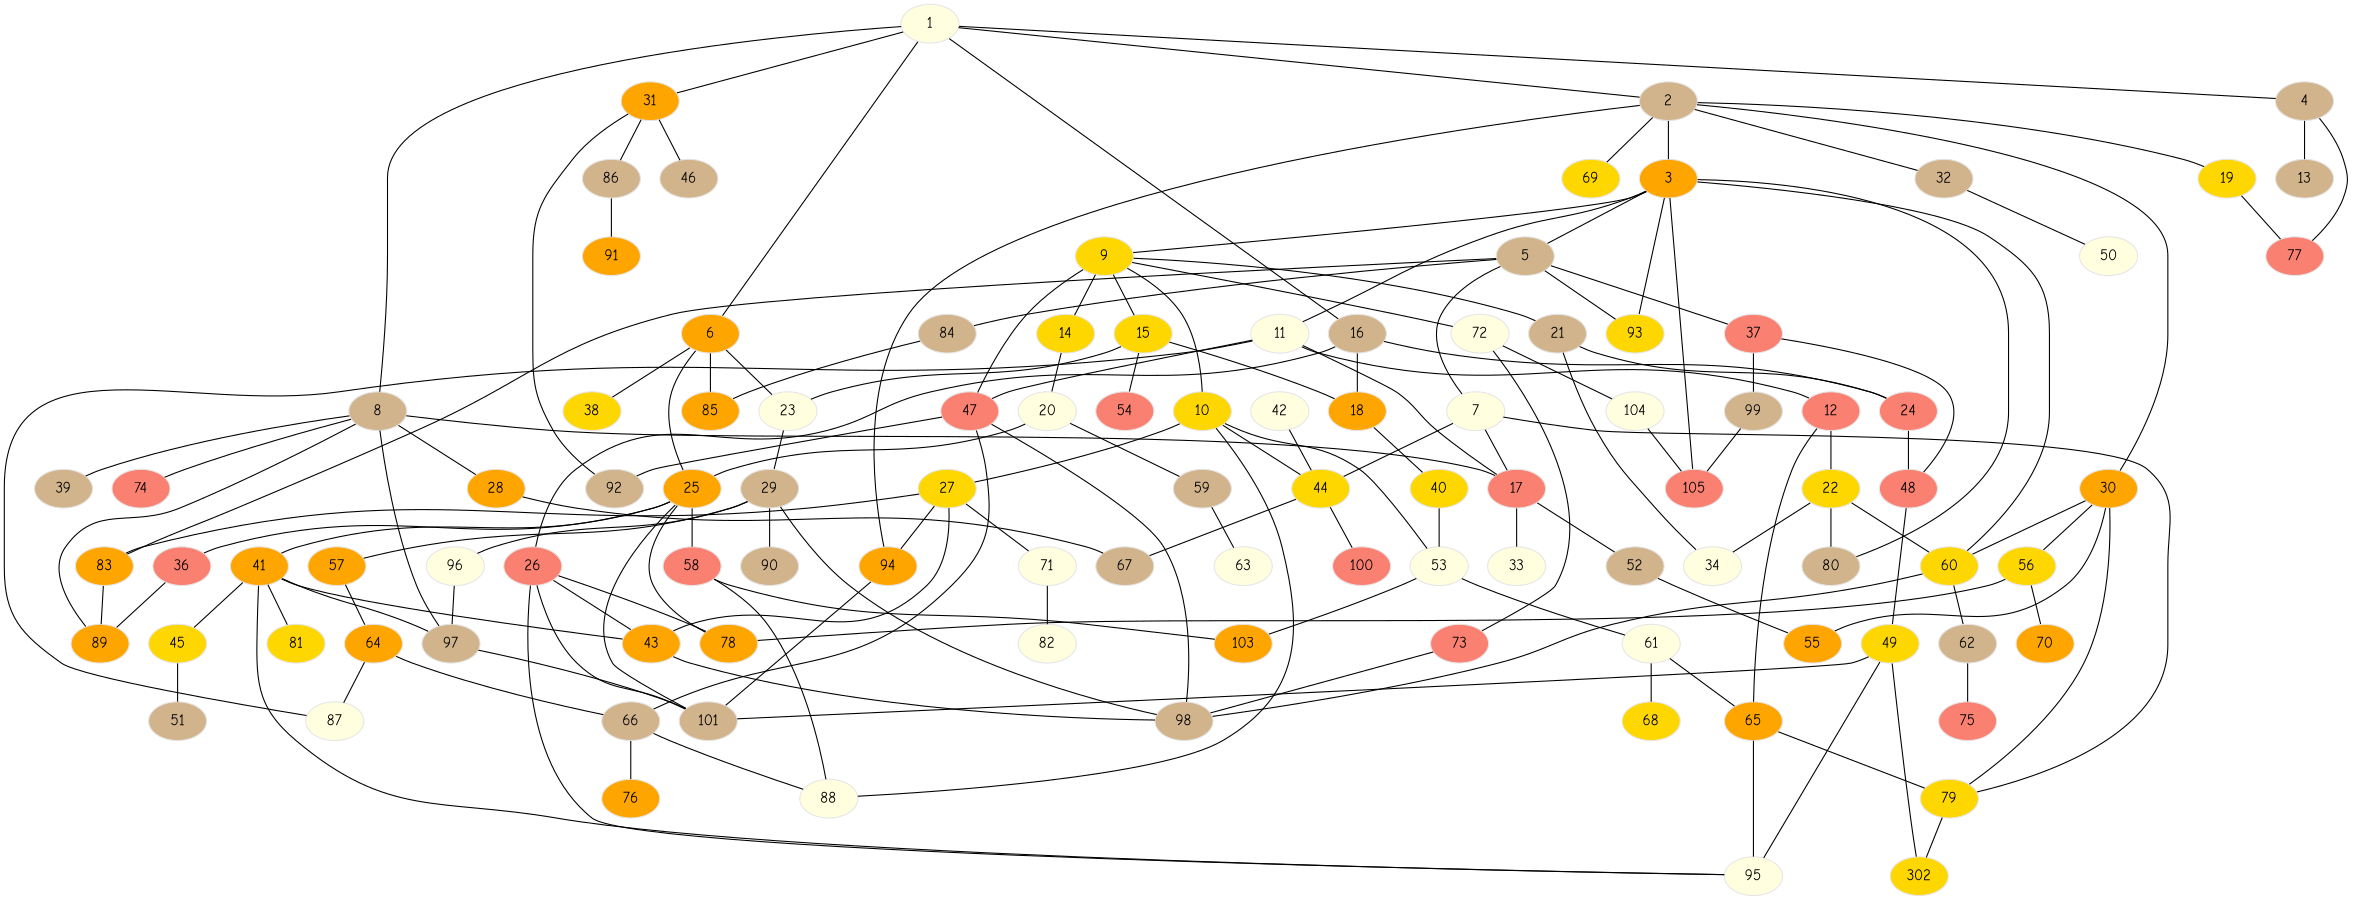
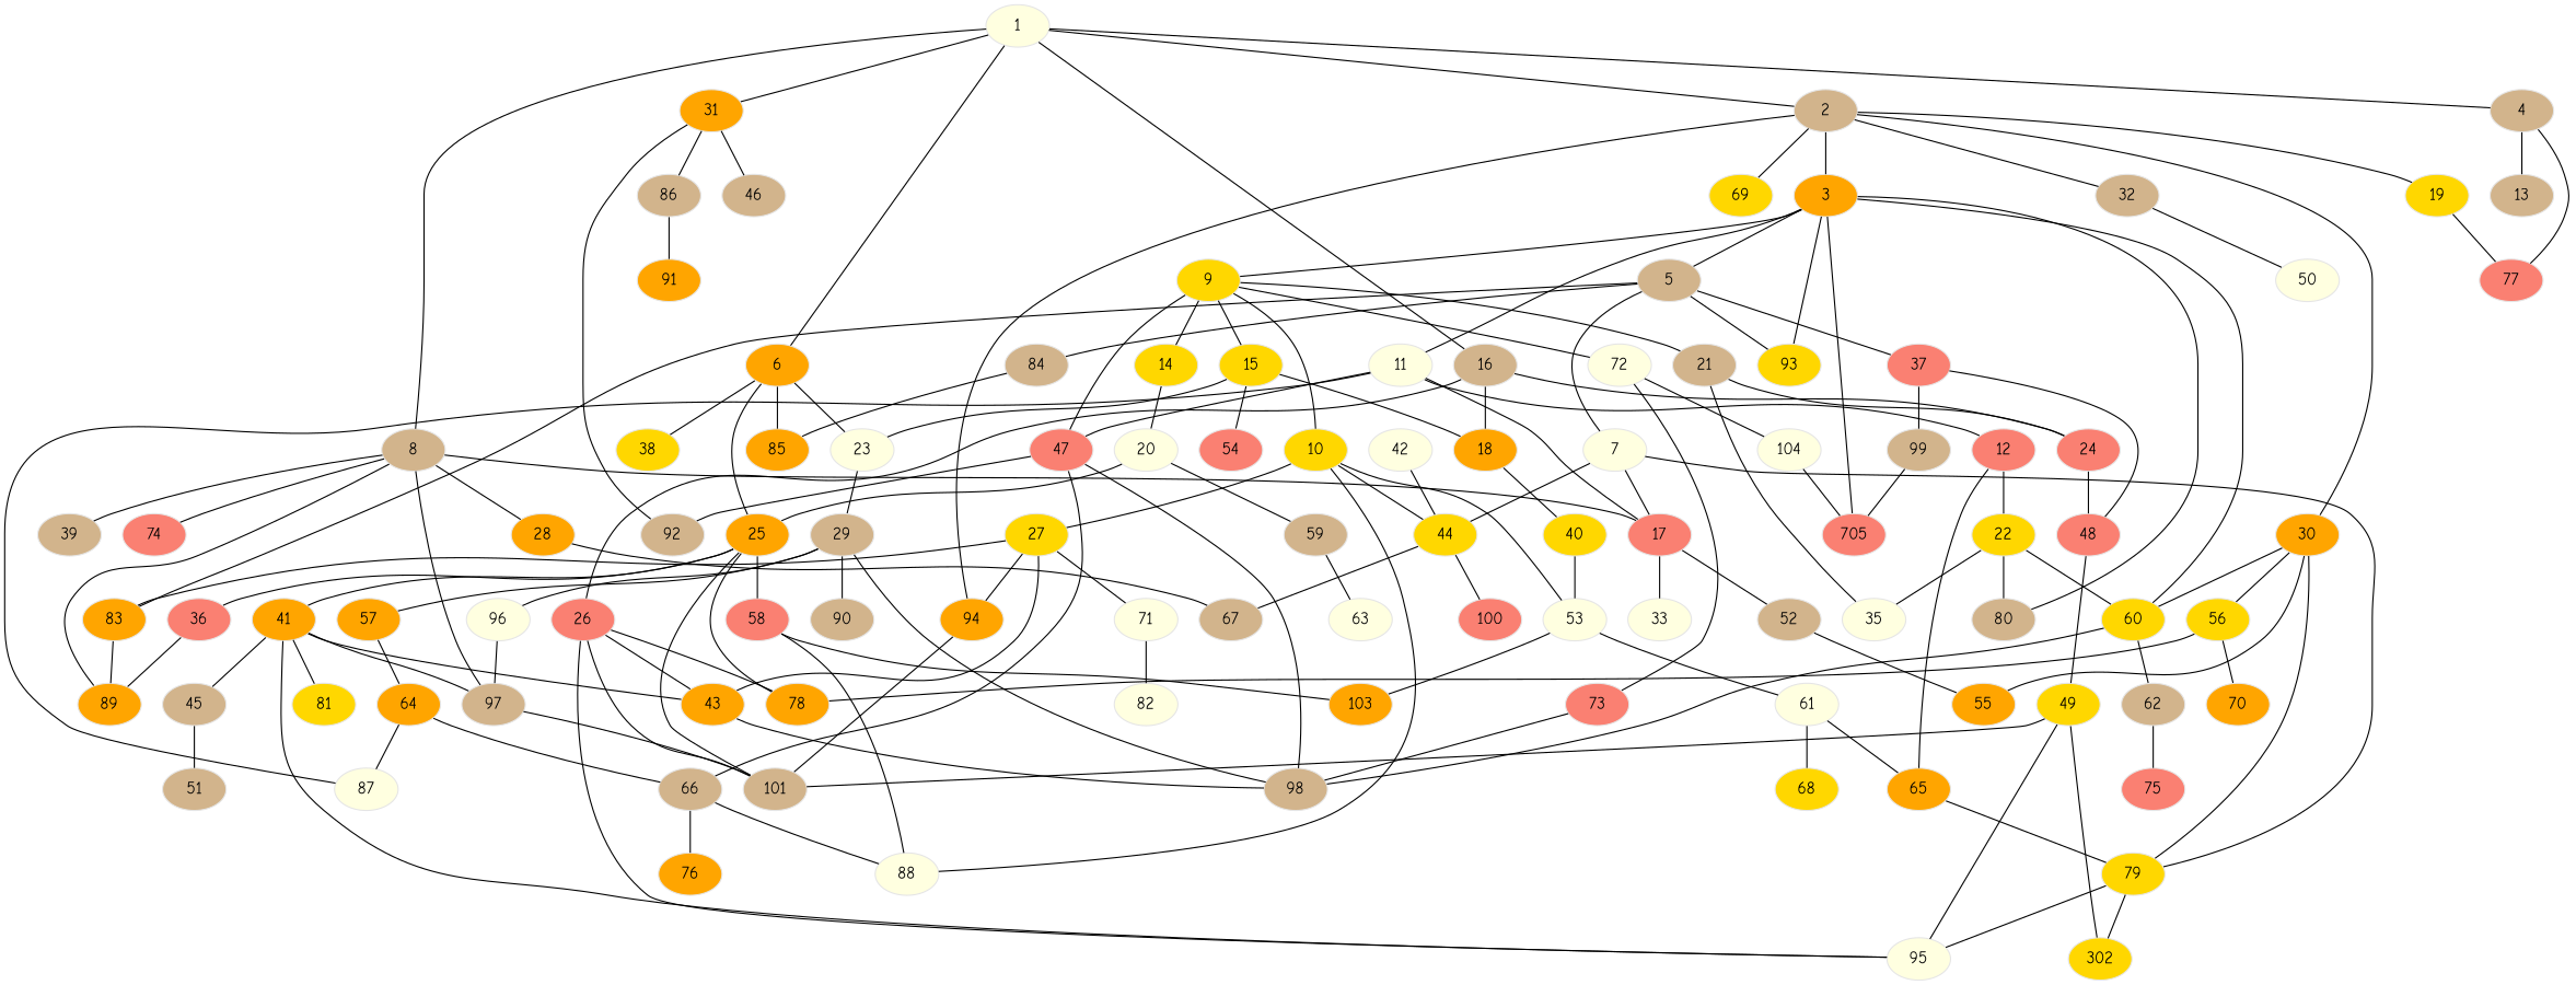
  graph {
    fontname="Comic Neue"
    node [color=gray90 fillcolor=tan fontname="Comic Neue" style=filled]
    edge [fontname="Comic Neue"]
    1 [fillcolor=lightyellow]
    2
    4
    6 [fillcolor=orange]
    8
    16
    31 [fillcolor=orange]
    3 [fillcolor=orange]
    19 [fillcolor=gold]
    30 [fillcolor=orange]
    32
    69 [fillcolor=gold]
    94 [fillcolor=orange]
    13
    77 [fillcolor=salmon]
    23 [fillcolor=lightyellow]
    25 [fillcolor=orange]
    38 [fillcolor=gold]
    85 [fillcolor=orange]
    17 [fillcolor=salmon]
    28 [fillcolor=orange]
    39
    74 [fillcolor=salmon]
    89 [fillcolor=orange]
    97
    18 [fillcolor=orange]
    24 [fillcolor=salmon]
    26 [fillcolor=salmon]
    46
    86
    92
    5
    9 [fillcolor=gold]
    11 [fillcolor=lightyellow]
    60 [fillcolor=gold]
    80
    93 [fillcolor=gold]
-   105 [fillcolor=salmon]
+   105 [fillcolor=salmon label=705]
    79 [fillcolor=gold]
    55 [fillcolor=orange]
    56 [fillcolor=gold]
    50 [fillcolor=lightyellow]
    101
    7 [fillcolor=lightyellow]
    37 [fillcolor=salmon]
    83 [fillcolor=orange]
    84
    10 [fillcolor=gold]
    14 [fillcolor=gold]
    15 [fillcolor=gold]
    21
    47 [fillcolor=salmon]
    72 [fillcolor=lightyellow]
    12 [fillcolor=salmon]
    87 [fillcolor=lightyellow]
    98
    62
    44 [fillcolor=gold]
    48 [fillcolor=salmon]
    99
    29
    36 [fillcolor=salmon]
    41 [fillcolor=orange]
    58 [fillcolor=salmon]
    78 [fillcolor=orange]
    33 [fillcolor=lightyellow]
    52
    67
    100 [fillcolor=salmon]
    95 [fillcolor=lightyellow]
    n71 [fillcolor=gold label=302]
    27 [fillcolor=gold]
    53 [fillcolor=lightyellow]
    88 [fillcolor=lightyellow]
    20 [fillcolor=lightyellow]
    54 [fillcolor=salmon]
-   35 [fillcolor=lightyellow label=34]
+   35 [fillcolor=lightyellow]
    66
    73 [fillcolor=salmon]
    104 [fillcolor=lightyellow]
    43 [fillcolor=orange]
    71 [fillcolor=lightyellow]
    61 [fillcolor=lightyellow]
    103 [fillcolor=orange]
    22 [fillcolor=gold]
    65 [fillcolor=orange]
    59
    40 [fillcolor=gold]
    63 [fillcolor=lightyellow]
    57 [fillcolor=orange]
    90
    96 [fillcolor=lightyellow]
    49 [fillcolor=gold]
-   45 [fillcolor=gold]
+   45
    81 [fillcolor=gold]
    82 [fillcolor=lightyellow]
    64 [fillcolor=orange]
    70 [fillcolor=orange]
    91 [fillcolor=orange]
    42 [fillcolor=lightyellow]
    51
    76 [fillcolor=orange]
    68 [fillcolor=gold]
    75 [fillcolor=salmon]
    1 -- 2
    1 -- 4
    1 -- 6
    1 -- 8
    1 -- 16
    1 -- 31
    2 -- 3
    2 -- 19
    2 -- 30
    2 -- 32
    2 -- 69
    2 -- 94
    4 -- 13
    4 -- 77
    6 -- 23
    6 -- 25
    6 -- 38
    6 -- 85
    8 -- 17
    8 -- 28
    8 -- 39
    8 -- 74
    8 -- 89
    8 -- 97
    16 -- 18
    16 -- 24
    16 -- 26
    31 -- 46
    31 -- 86
    31 -- 92
    3 -- 5
    3 -- 9
    3 -- 11
    3 -- 60
    3 -- 80
    3 -- 93
    3 -- 105
    19 -- 77
    30 -- 60
    30 -- 79
    30 -- 55
    30 -- 56
    32 -- 50
    94 -- 101
    23 -- 29
    25 -- 101
    25 -- 36
    25 -- 41
    25 -- 58
    25 -- 78
    17 -- 33
    17 -- 52
    28 -- 67
    97 -- 101
    18 -- 40
    24 -- 48
    26 -- 101
    26 -- 78
    26 -- 95
    26 -- 43
    86 -- 91
    5 -- 93
    5 -- 7
    5 -- 37
    5 -- 83
    5 -- 84
    9 -- 10
    9 -- 14
    9 -- 15
    9 -- 21
    9 -- 47
    9 -- 72
    11 -- 17
    11 -- 47
    11 -- 12
    11 -- 87
    60 -- 98
    60 -- 62
-   65 -- 95
+   79 -- 95
    79 -- n71
    56 -- 78
    56 -- 70
    7 -- 17
    7 -- 79
    7 -- 44
    37 -- 48
    37 -- 99
    83 -- 89
    84 -- 85
    10 -- 44
    10 -- 27
    10 -- 53
    10 -- 88
    14 -- 20
    15 -- 23
    15 -- 18
    15 -- 54
    21 -- 24
    21 -- 35
    47 -- 92
    47 -- 98
    47 -- 66
    72 -- 73
    72 -- 104
    12 -- 22
    12 -- 65
    62 -- 75
    44 -- 67
    44 -- 100
    48 -- 49
    99 -- 105
    29 -- 98
    29 -- 57
    29 -- 90
    29 -- 96
    36 -- 89
    41 -- 97
    41 -- 95
    41 -- 43
    41 -- 45
    41 -- 81
    58 -- 88
    58 -- 103
    52 -- 55
    27 -- 94
    27 -- 83
    27 -- 43
    27 -- 71
    53 -- 61
    53 -- 103
    20 -- 25
    20 -- 59
    66 -- 88
    66 -- 76
    73 -- 98
    104 -- 105
    43 -- 98
    71 -- 82
    61 -- 65
    61 -- 68
    22 -- 60
    22 -- 80
    22 -- 35
    65 -- 79
    59 -- 63
    40 -- 53
    57 -- 64
    96 -- 97
    49 -- 101
    49 -- 95
    49 -- n71
    45 -- 51
    64 -- 87
    64 -- 66
    42 -- 44
  }
